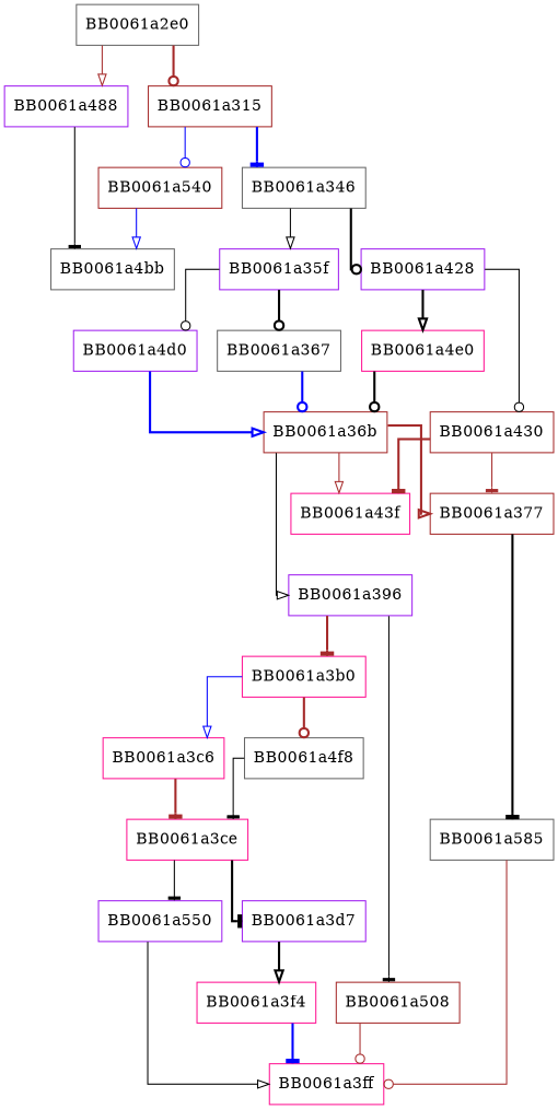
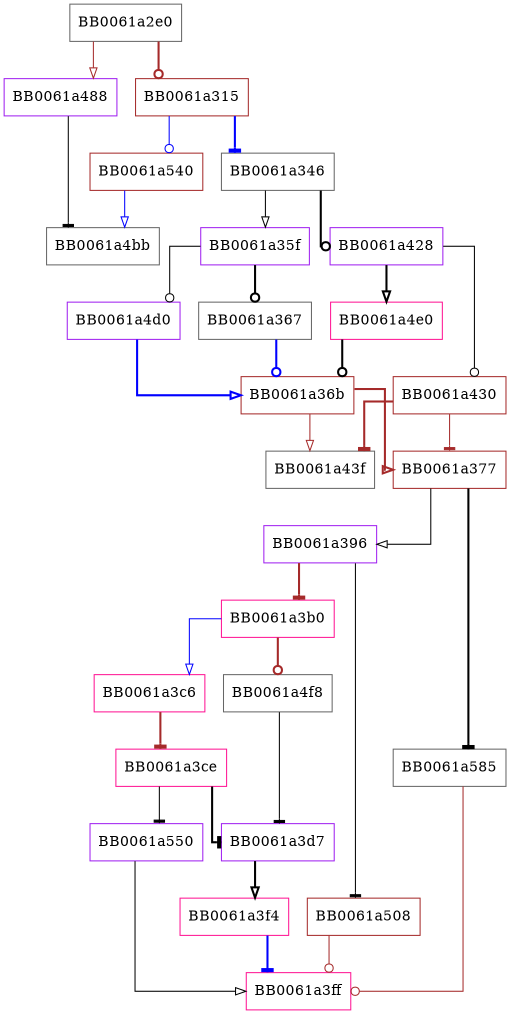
  digraph {
    splines=ortho
    node [color=purple shape=box]
    edge [arrowhead=tee color=black style=solid]
    BB0061a488
    BB0061a2e0 [color=gray40]
    BB0061a315 [color=brown]
    BB0061a4bb [color=gray40]
    BB0061a540 [color=brown]
    BB0061a346 [color=gray40]
    BB0061a428
    BB0061a35f
    BB0061a4e0 [color=deeppink]
    BB0061a430 [color=brown]
    BB0061a4d0
    BB0061a367 [color=gray40]
    BB0061a36b [color=brown]
-   BB0061a43f [color=deeppink]
+   BB0061a43f [color=gray40]
    BB0061a377 [color=brown]
    BB0061a585 [color=gray40]
    BB0061a396
    BB0061a3ff [color=deeppink]
    BB0061a508 [color=brown]
    BB0061a3b0 [color=deeppink]
    BB0061a4f8 [color=gray40]
    BB0061a3c6 [color=deeppink]
    BB0061a3ce [color=deeppink]
    BB0061a550
    BB0061a3d7
    BB0061a3f4 [color=deeppink]
    BB0061a488 -> BB0061a4bb
    BB0061a2e0 -> BB0061a488 [arrowhead=onormal color=brown]
    BB0061a2e0 -> BB0061a315 [arrowhead=odot color=brown style=bold]
    BB0061a315 -> BB0061a540 [arrowhead=odot color=blue]
    BB0061a315 -> BB0061a346 [color=blue style=bold]
    BB0061a540 -> BB0061a4bb [arrowhead=onormal color=blue]
    BB0061a346 -> BB0061a428 [arrowhead=odot style=bold]
    BB0061a346 -> BB0061a35f [arrowhead=onormal]
    BB0061a428 -> BB0061a4e0 [arrowhead=onormal style=bold]
    BB0061a428 -> BB0061a430 [arrowhead=odot]
    BB0061a35f -> BB0061a4d0 [arrowhead=odot]
    BB0061a35f -> BB0061a367 [arrowhead=odot style=bold]
    BB0061a4e0 -> BB0061a36b [arrowhead=odot style=bold]
    BB0061a430 -> BB0061a43f [color=brown style=bold]
    BB0061a430 -> BB0061a377 [color=brown]
    BB0061a4d0 -> BB0061a36b [arrowhead=onormal color=blue style=bold]
    BB0061a367 -> BB0061a36b [arrowhead=odot color=blue style=bold]
    BB0061a36b -> BB0061a43f [arrowhead=onormal color=brown]
    BB0061a36b -> BB0061a377 [arrowhead=onormal color=brown style=bold]
    BB0061a377 -> BB0061a585 [style=bold]
-   BB0061a36b -> BB0061a396 [arrowhead=onormal]
+   BB0061a377 -> BB0061a396 [arrowhead=onormal]
    BB0061a585 -> BB0061a3ff [arrowhead=odot color=brown]
    BB0061a396 -> BB0061a508
    BB0061a396 -> BB0061a3b0 [color=brown style=bold]
    BB0061a508 -> BB0061a3ff [arrowhead=odot color=brown]
    BB0061a3b0 -> BB0061a4f8 [arrowhead=odot color=brown style=bold]
    BB0061a3b0 -> BB0061a3c6 [arrowhead=onormal color=blue]
-   BB0061a4f8 -> BB0061a3ce
+   BB0061a4f8 -> BB0061a3d7
    BB0061a3c6 -> BB0061a3ce [color=brown style=bold]
    BB0061a3ce -> BB0061a550
    BB0061a3ce -> BB0061a3d7 [style=bold]
    BB0061a550 -> BB0061a3ff [arrowhead=onormal]
    BB0061a3d7 -> BB0061a3f4 [arrowhead=onormal style=bold]
    BB0061a3f4 -> BB0061a3ff [color=blue style=bold]
  }
